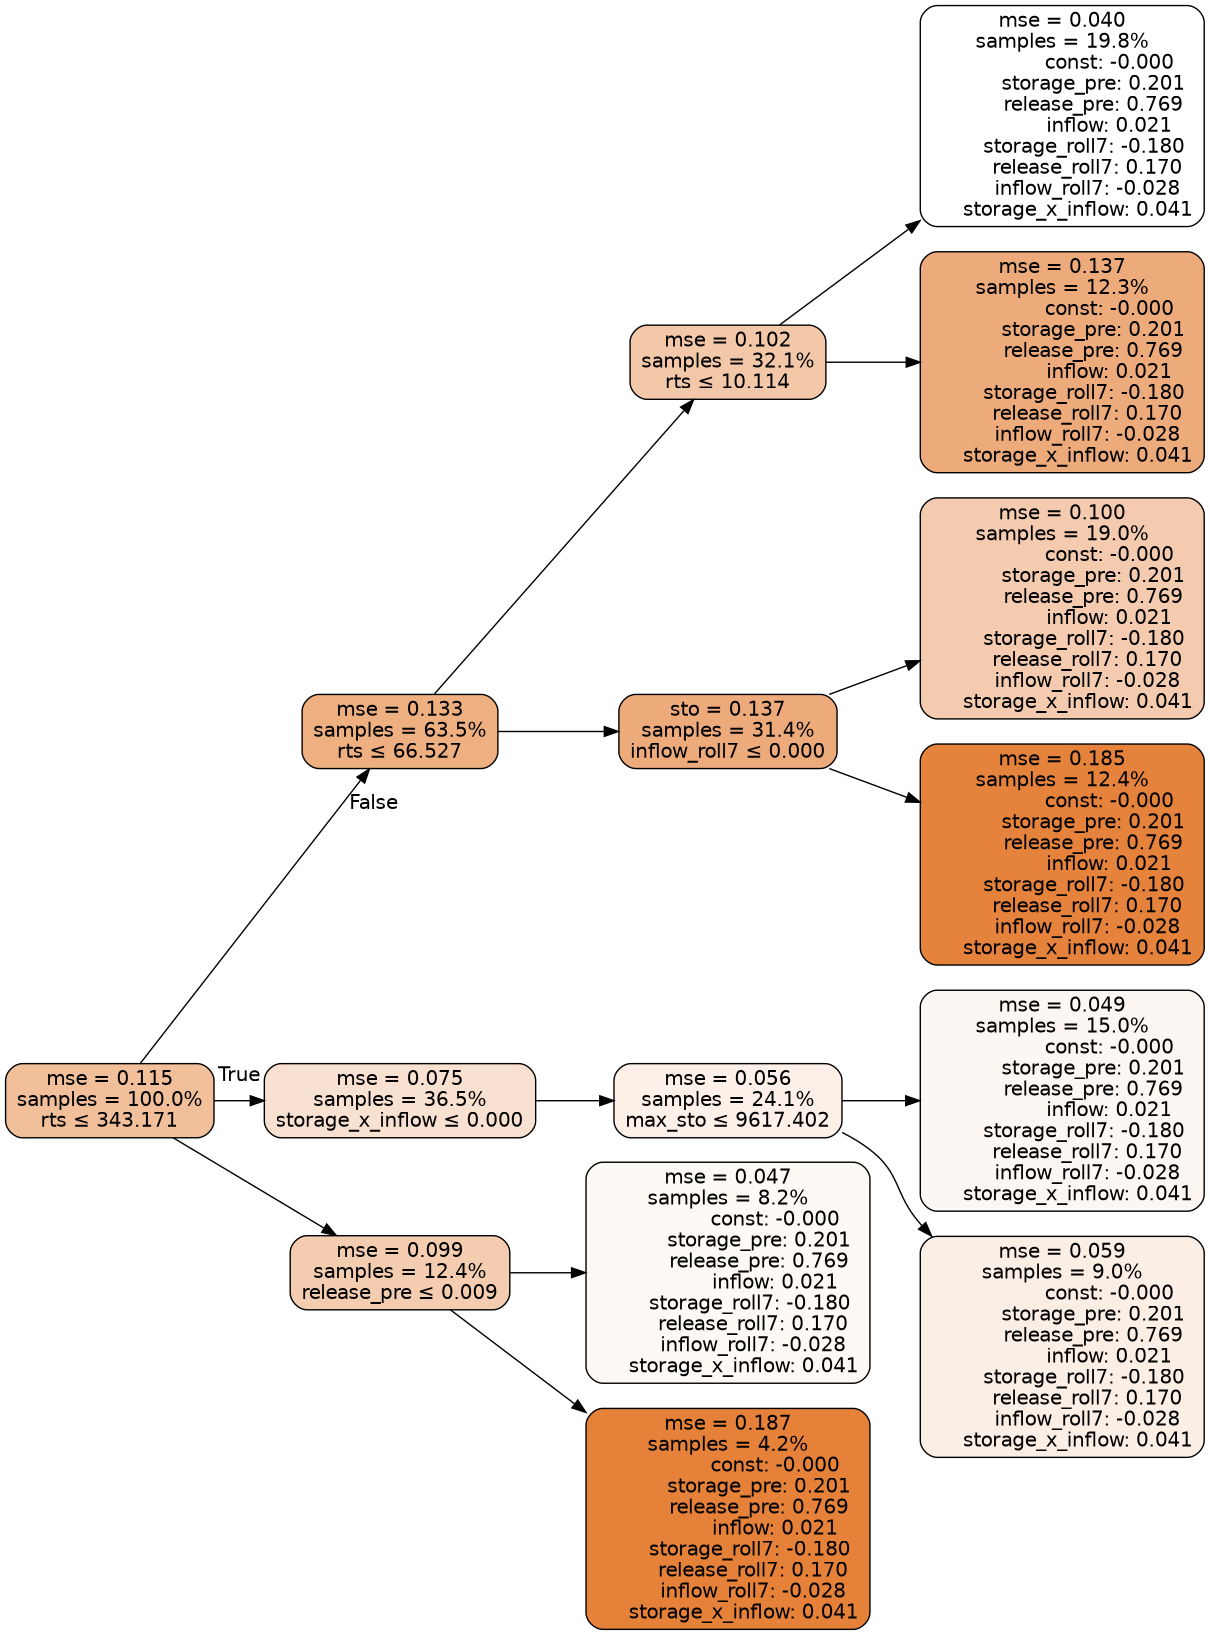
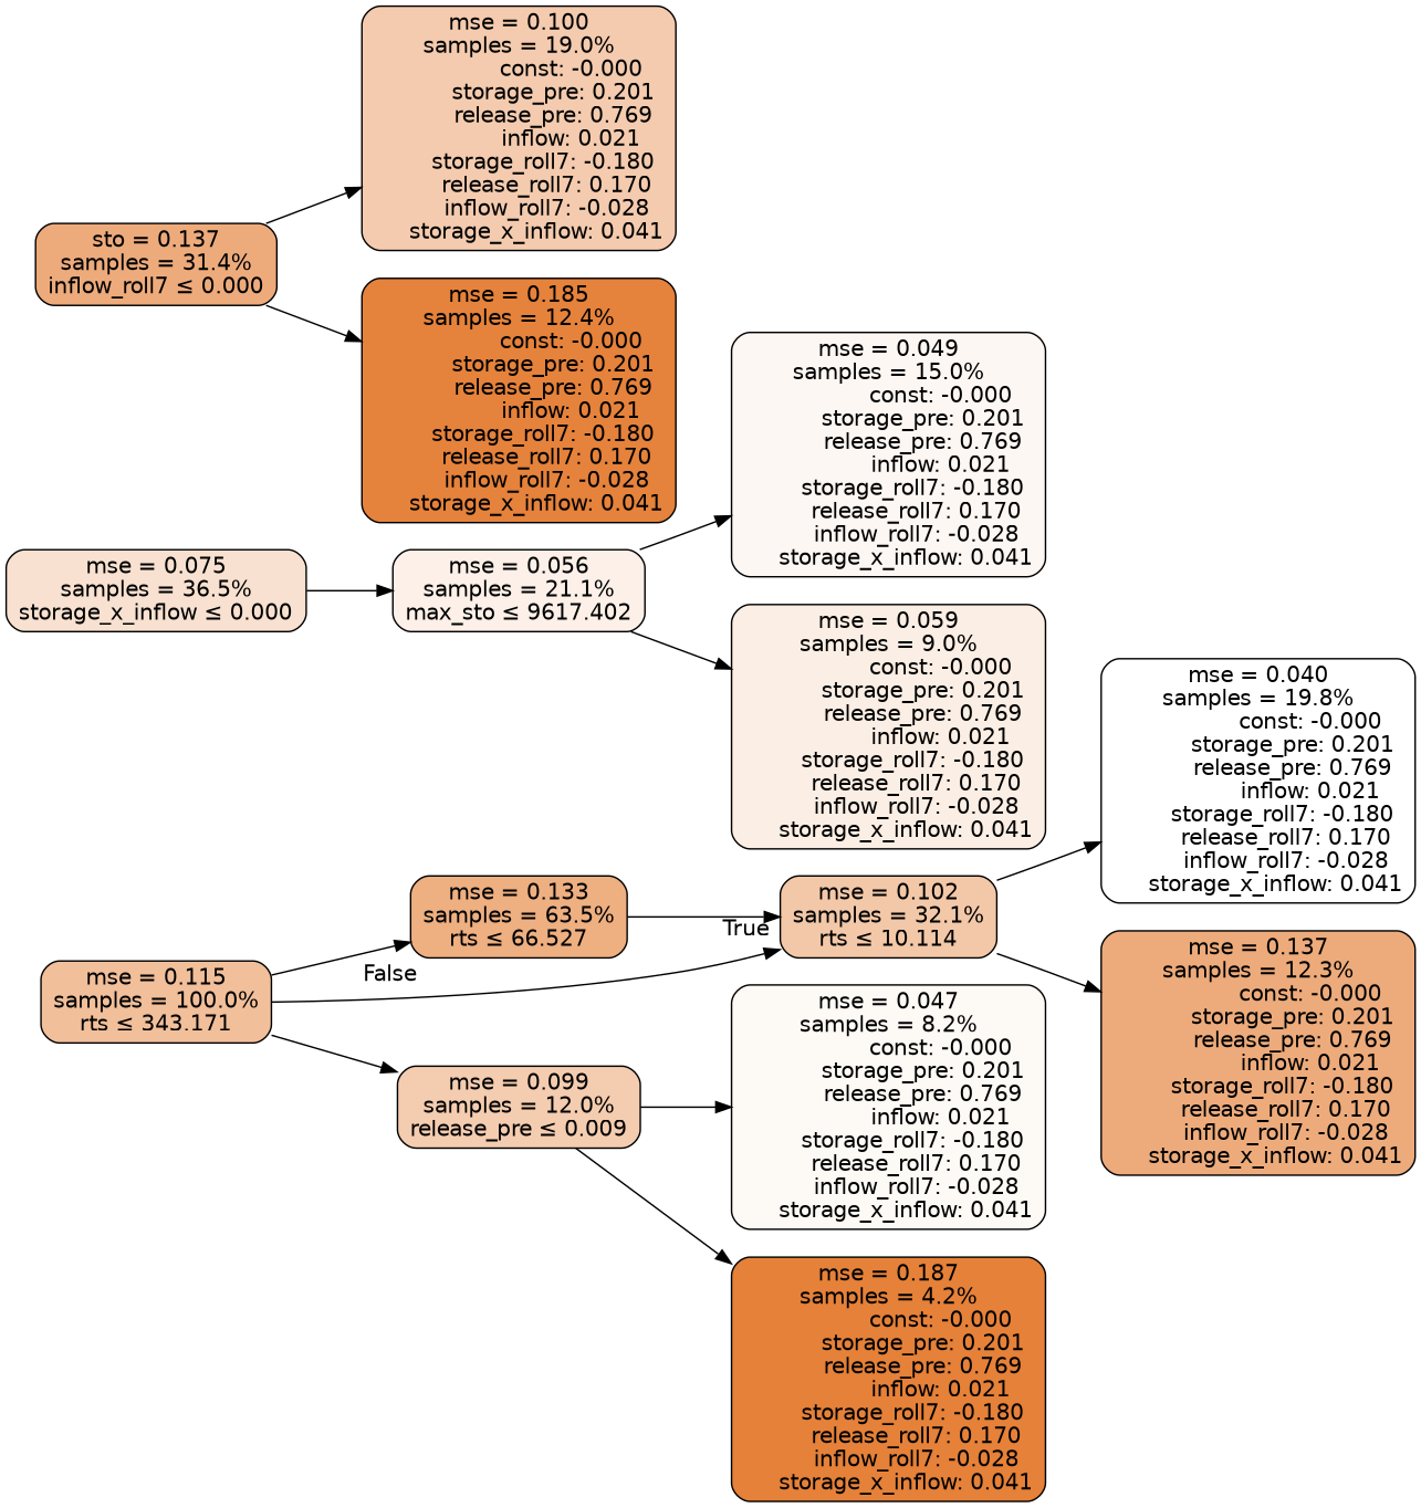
  digraph {
    rankdir=LR
    node [color=black fontname=helvetica shape=rectangle style="filled, rounded"]
    edge [fontname=helvetica]
    n1 [fillcolor="#f1bf9a" label="mse = 0.115\nsamples = 100.0%\nrts &le; 343.171"]
    n2 [fillcolor="#eeaf81" label="mse = 0.133\nsamples = 63.5%\nrts &le; 66.527"]
    n3 [fillcolor="#f8e1d0" label="mse = 0.075\nsamples = 36.5%\nstorage_x_inflow &le; 0.000"]
-   n4 [fillcolor="#f4ccaf" label="mse = 0.099\nsamples = 12.4%\nrelease_pre &le; 0.009"]
+   n4 [fillcolor="#f4ccaf" label="mse = 0.099\nsamples = 12.0%\nrelease_pre &le; 0.009"]
    n5 [fillcolor="#f3c8a8" label="mse = 0.102\nsamples = 32.1%\nrts &le; 10.114"]
    n6 [fillcolor="#edab7c" label="sto = 0.137\nsamples = 31.4%\ninflow_roll7 &le; 0.000"]
-   n7 [fillcolor="#fcf0e8" label="mse = 0.056\nsamples = 24.1%\nmax_sto &le; 9617.402"]
+   n7 [fillcolor="#fcf0e8" label="mse = 0.056\nsamples = 21.1%\nmax_sto &le; 9617.402"]
    n8 [fillcolor="#ffffff" label="mse = 0.040\nsamples = 19.8%\n               const: -0.000\n          storage_pre: 0.201\n          release_pre: 0.769\n               inflow: 0.021\n       storage_roll7: -0.180\n        release_roll7: 0.170\n        inflow_roll7: -0.028\n     storage_x_inflow: 0.041"]
    n9 [fillcolor="#edab7b" label="mse = 0.137\nsamples = 12.3%\n               const: -0.000\n          storage_pre: 0.201\n          release_pre: 0.769\n               inflow: 0.021\n       storage_roll7: -0.180\n        release_roll7: 0.170\n        inflow_roll7: -0.028\n     storage_x_inflow: 0.041"]
    n10 [fillcolor="#f4cbae" label="mse = 0.100\nsamples = 19.0%\n               const: -0.000\n          storage_pre: 0.201\n          release_pre: 0.769\n               inflow: 0.021\n       storage_roll7: -0.180\n        release_roll7: 0.170\n        inflow_roll7: -0.028\n     storage_x_inflow: 0.041"]
    n11 [fillcolor="#e5823b" label="mse = 0.185\nsamples = 12.4%\n               const: -0.000\n          storage_pre: 0.201\n          release_pre: 0.769\n               inflow: 0.021\n       storage_roll7: -0.180\n        release_roll7: 0.170\n        inflow_roll7: -0.028\n     storage_x_inflow: 0.041"]
    n12 [fillcolor="#fdf7f3" label="mse = 0.049\nsamples = 15.0%\n               const: -0.000\n          storage_pre: 0.201\n          release_pre: 0.769\n               inflow: 0.021\n       storage_roll7: -0.180\n        release_roll7: 0.170\n        inflow_roll7: -0.028\n     storage_x_inflow: 0.041"]
    n13 [fillcolor="#fbeee4" label="mse = 0.059\nsamples = 9.0%\n               const: -0.000\n          storage_pre: 0.201\n          release_pre: 0.769\n               inflow: 0.021\n       storage_roll7: -0.180\n        release_roll7: 0.170\n        inflow_roll7: -0.028\n     storage_x_inflow: 0.041"]
    n14 [fillcolor="#fdf9f5" label="mse = 0.047\nsamples = 8.2%\n               const: -0.000\n          storage_pre: 0.201\n          release_pre: 0.769\n               inflow: 0.021\n       storage_roll7: -0.180\n        release_roll7: 0.170\n        inflow_roll7: -0.028\n     storage_x_inflow: 0.041"]
    n15 [fillcolor="#e58139" label="mse = 0.187\nsamples = 4.2%\n               const: -0.000\n          storage_pre: 0.201\n          release_pre: 0.769\n               inflow: 0.021\n       storage_roll7: -0.180\n        release_roll7: 0.170\n        inflow_roll7: -0.028\n     storage_x_inflow: 0.041"]
    n1 -> n2 [headlabel=False labelangle=45 labeldistance=2.5]
-   n1 -> n3 [headlabel=True labelangle=-45 labeldistance=2.5]
+   n1 -> n5 [headlabel=True labelangle=-45 labeldistance=2.5]
    n1 -> n4
    n2 -> n5
-   n2 -> n6
    n3 -> n7
    n4 -> n14
    n4 -> n15
    n5 -> n8
    n5 -> n9
    n6 -> n10
    n6 -> n11
    n7 -> n12
    n7 -> n13
  }
